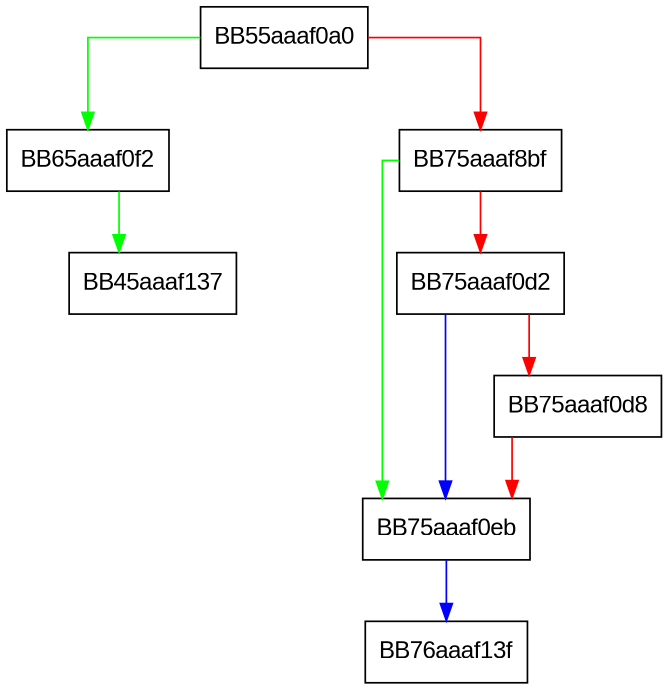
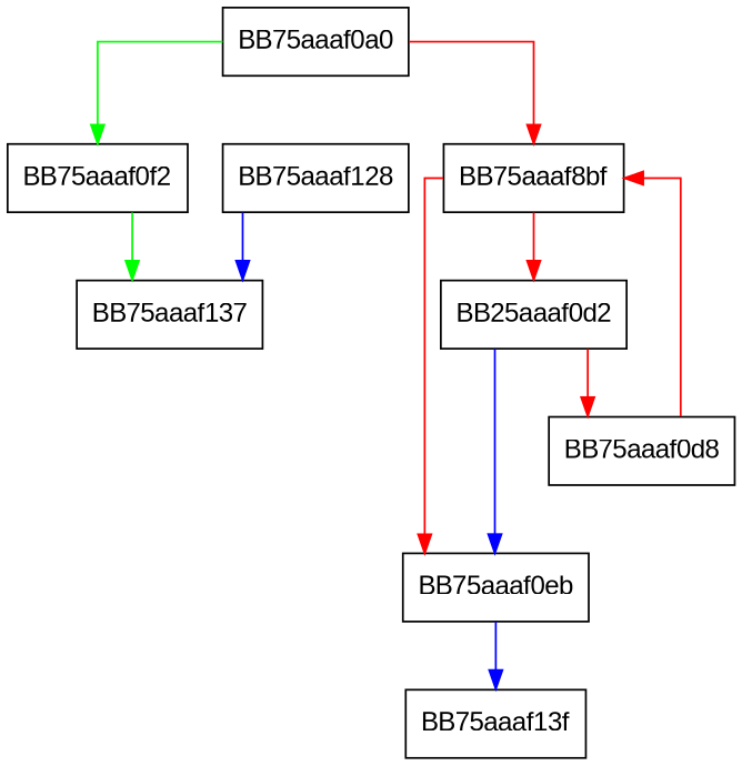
  digraph {
    fontname="Liberation Sans"
    splines=ortho
    node [fontname="Liberation Sans" shape=box]
    edge [color=red fontname="Liberation Sans"]
-   BB75aaaf0a0 [label=BB55aaaf0a0]
-   BB75aaaf0f2 [label=BB65aaaf0f2]
+   BB75aaaf0a0
+   BB75aaaf0f2
    n3 [label=BB75aaaf8bf]
-   BB75aaaf137 [label=BB45aaaf137]
+   BB75aaaf137
    BB75aaaf0eb
-   BB75aaaf0d2
-   BB75aaaf13f [label=BB76aaaf13f]
+   BB75aaaf0d2 [label=BB25aaaf0d2]
+   BB75aaaf128
+   BB75aaaf13f
    BB75aaaf0d8
    BB75aaaf0a0 -> BB75aaaf0f2 [color=green]
    BB75aaaf0a0 -> n3
    BB75aaaf0f2 -> BB75aaaf137 [color=green]
-   n3 -> BB75aaaf0eb [color=green]
+   n3 -> BB75aaaf0eb
    n3 -> BB75aaaf0d2
    BB75aaaf0eb -> BB75aaaf13f [color=blue]
    BB75aaaf0d2 -> BB75aaaf0eb [color=blue]
    BB75aaaf0d2 -> BB75aaaf0d8
-   BB75aaaf0d8 -> BB75aaaf0eb
+   BB75aaaf128 -> BB75aaaf137 [color=blue]
+   BB75aaaf0d8 -> n3
  }
